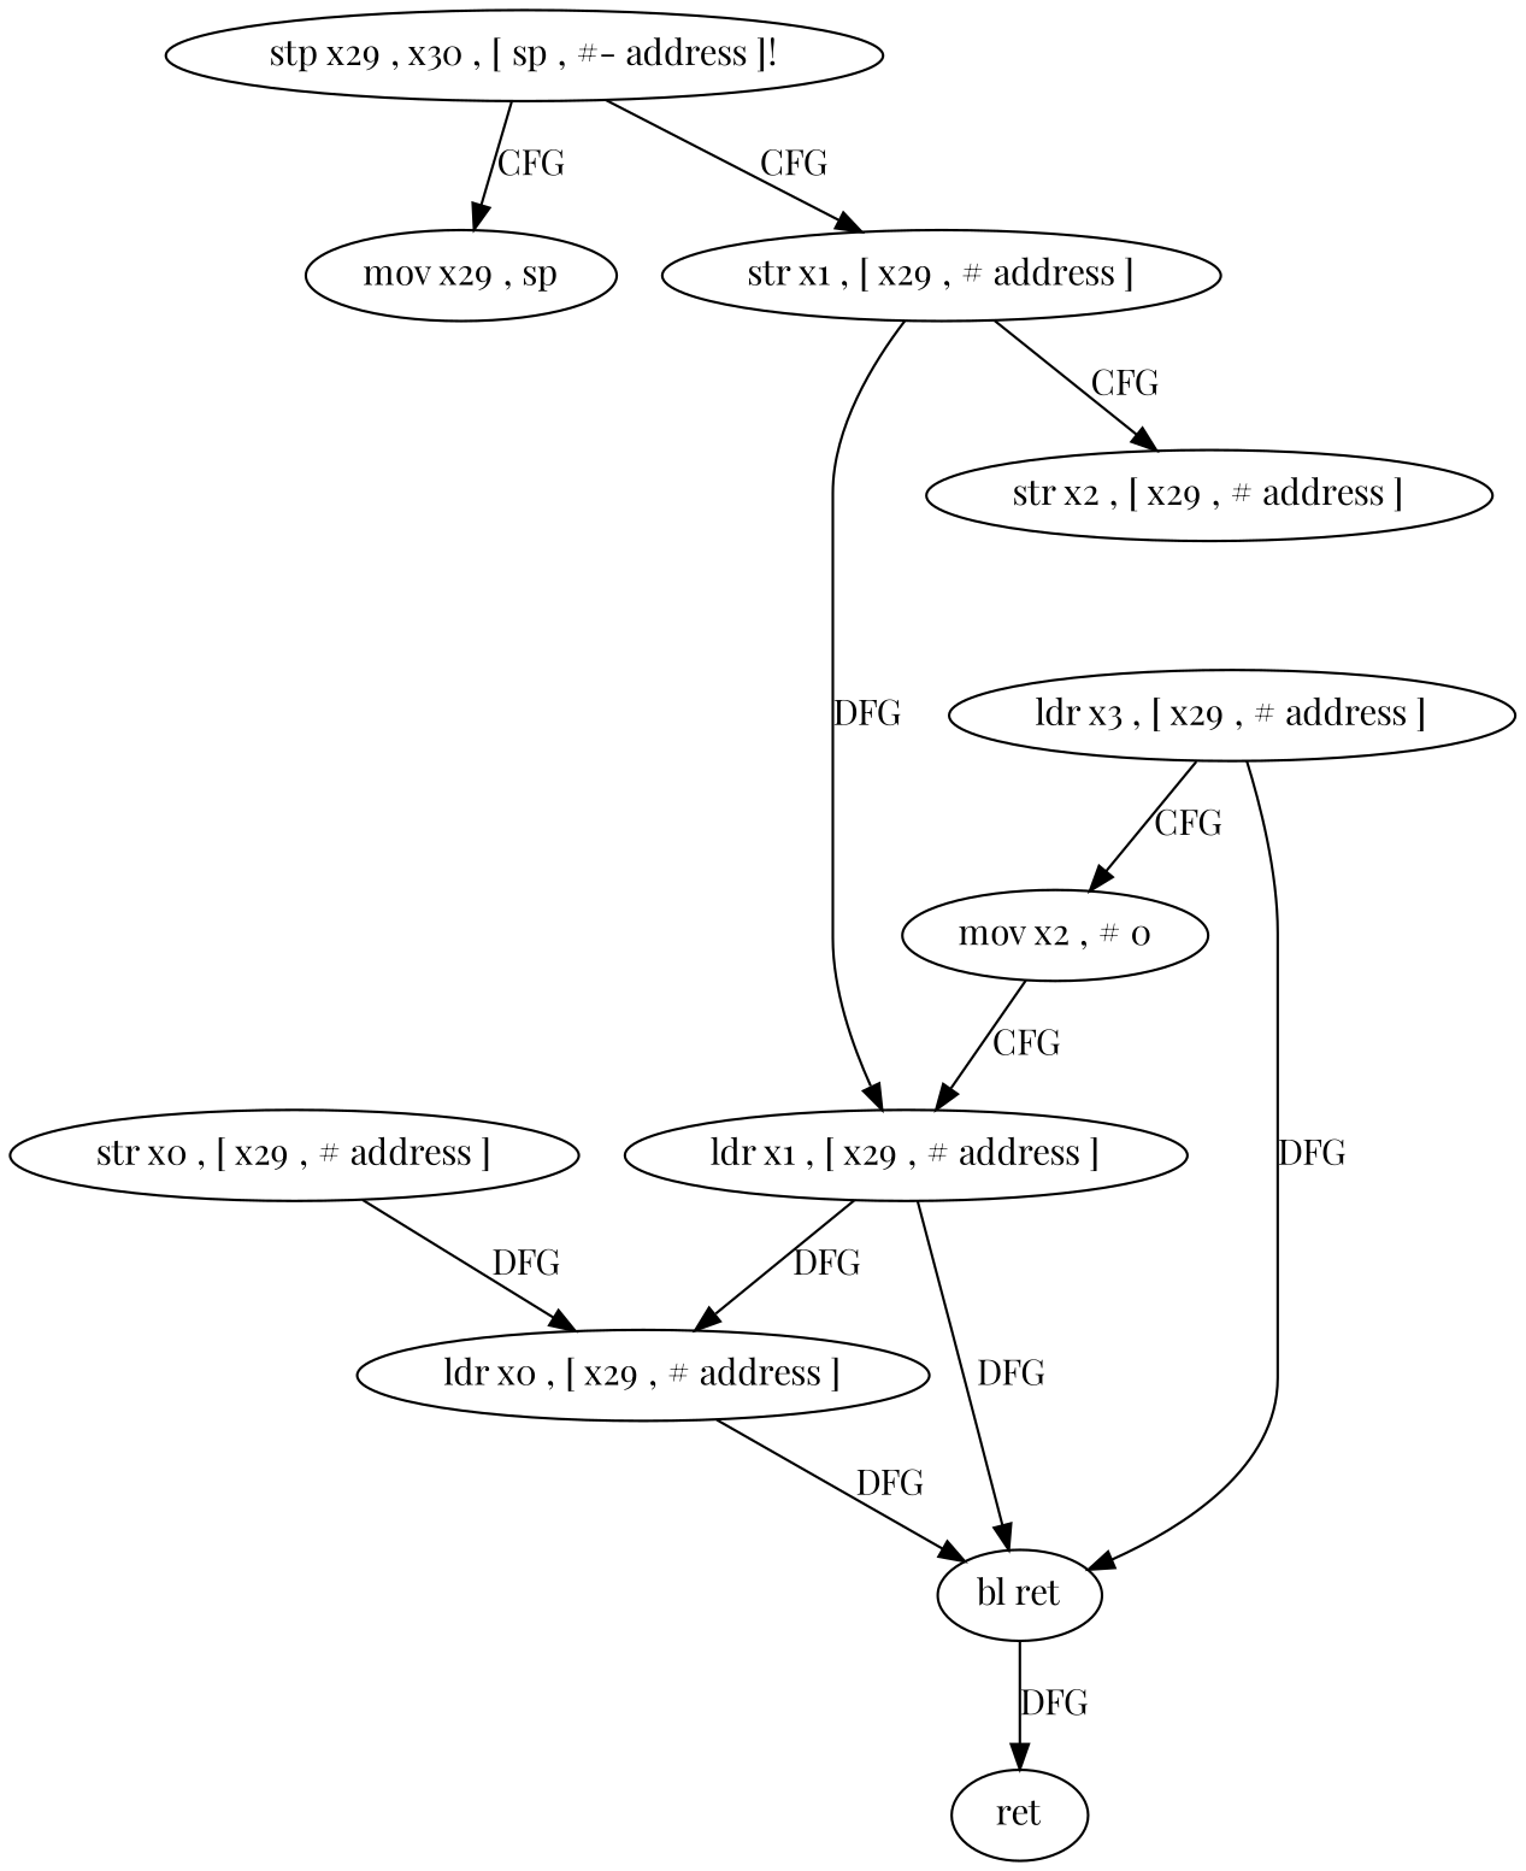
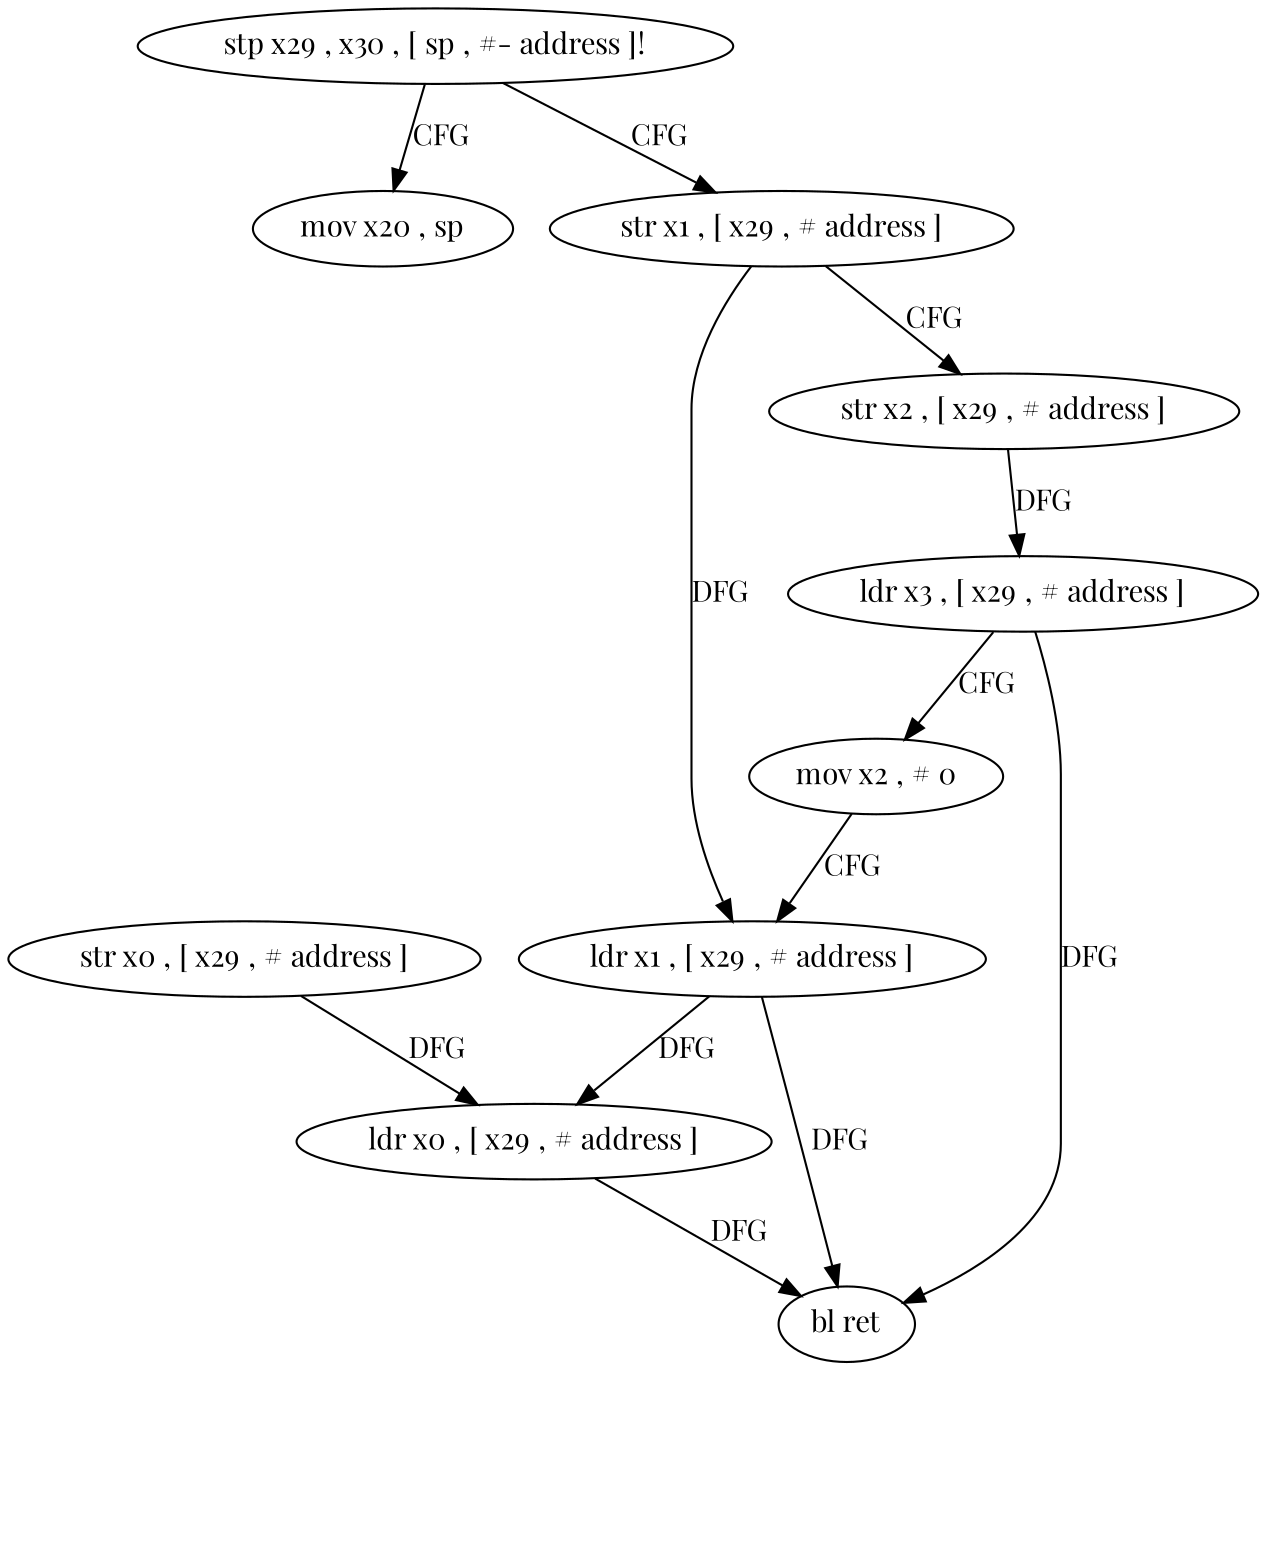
  digraph {
    fontname="Playfair Display"
    node [fontname="Playfair Display"]
    edge [fontname="Playfair Display"]
    n1 [label="stp x29 , x30 , [ sp , #- address ]!"]
-   n2 [label="mov x29 , sp"]
+   n2 [label="mov x20 , sp"]
    n3 [label="str x1 , [ x29 , # address ]"]
    n4 [label="str x0 , [ x29 , # address ]"]
    n5 [label="ldr x0 , [ x29 , # address ]"]
    n6 [label="str x2 , [ x29 , # address ]"]
    n7 [label="ldr x1 , [ x29 , # address ]"]
    n8 [label="bl ret"]
    n9 [label="ldr x3 , [ x29 , # address ]"]
    n10 [label="mov x2 , # 0"]
-   n11 [label=ret]
    n1 -> n2 [label=CFG]
    n1 -> n3 [label=CFG]
    n3 -> n6 [label=CFG]
    n3 -> n7 [label=DFG]
    n4 -> n5 [label=DFG]
    n5 -> n8 [label=DFG]
+   n6 -> n9 [label=DFG]
    n7 -> n5 [label=DFG]
    n7 -> n8 [label=DFG]
-   n8 -> n11 [label=DFG]
    n9 -> n8 [label=DFG]
    n9 -> n10 [label=CFG]
    n10 -> n7 [label=CFG]
  }
